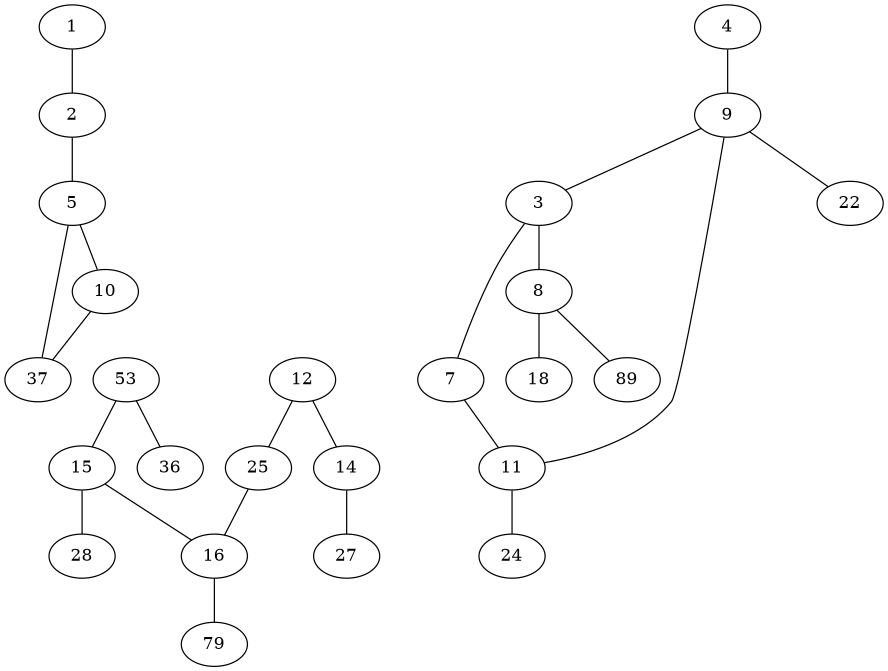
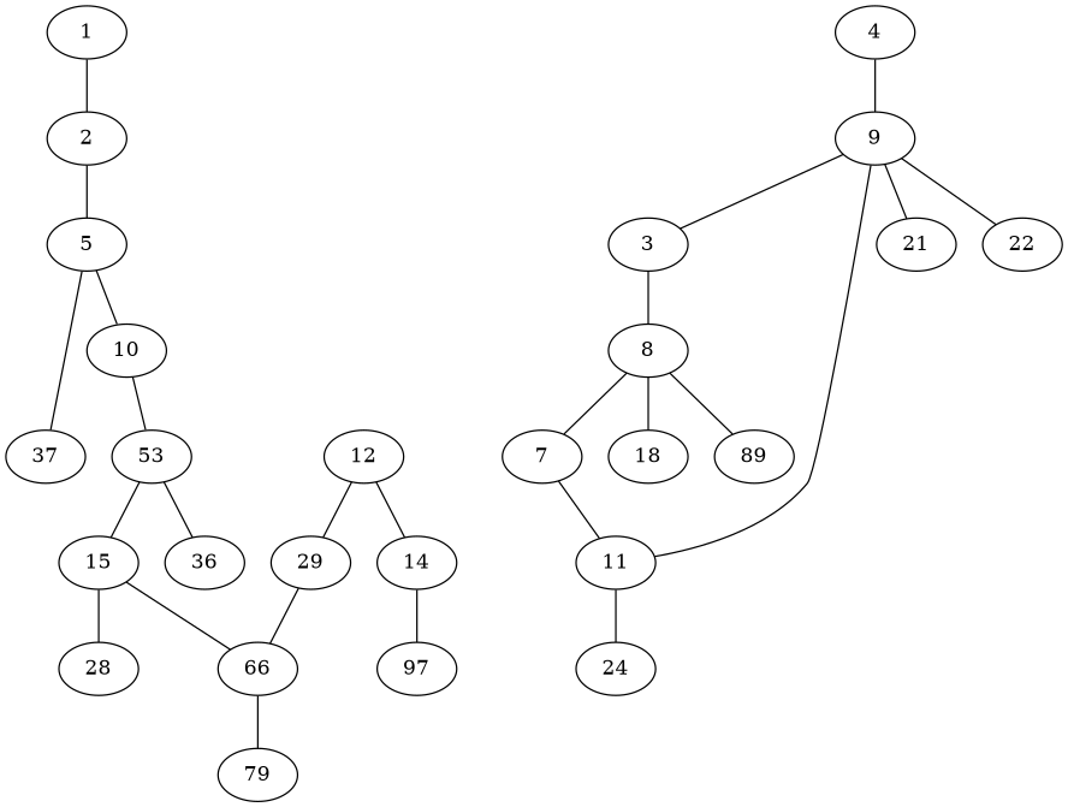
  graph {
    node [chem=C]
    edge [valence=1]
    1
    2
    5 [chem=N]
    3
    7 [chem=O]
    8
    4 [chem=S]
    9
    10
    n10 [chem=H label=37]
    11
    18 [chem=H]
    n13 [chem=H label=89]
+   21 [chem=H]
    22 [chem=H]
    n16 [label=53]
    24 [chem=H]
    12
    14
-   25 [chem=H]
+   25 [chem=H label=29]
    15
    n22 [chem=H label=36]
-   27 [chem=H]
-   16
+   27 [chem=H label=97]
+   16 [label=66]
    28 [chem=H]
    n26 [chem=H label=79]
    1 -- 2
    2 -- 5
    5 -- 10
    5 -- n10
-   3 -- 7
+   8 -- 7
    3 -- 8
    7 -- 11
    8 -- 18
    8 -- n13
    4 -- 9
    9 -- 3 [valence=2]
    9 -- 11
+   9 -- 21
    9 -- 22
-   10 -- n10
+   10 -- n16
    11 -- 24
    n16 -- 15 [valence=2]
    n16 -- n22
    12 -- 14
    12 -- 25
    14 -- 27
    25 -- 16 [valence=2]
    15 -- 16
    15 -- 28
    16 -- n26
  }
